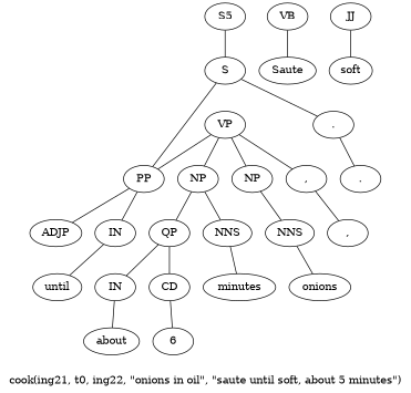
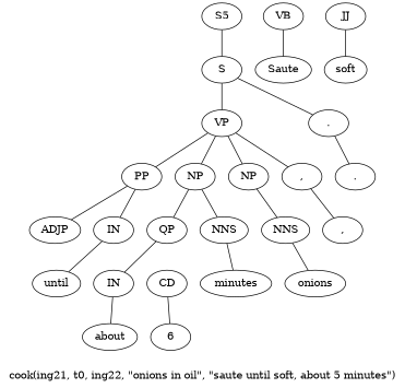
  graph {
    label="cook(ing21, t0, ing22, \"onions in oil\", \"saute until soft, about 5 minutes\")"
    n1 [label=S5]
    n2 [label=S]
    n3 [label=VP]
    n4 [label="."]
    n5 [label=NP]
    n6 [label=PP]
    n7 [label=","]
    n8 [label=NP]
    n9 [label="."]
    n10 [label=VB]
    n11 [label=Saute]
    n12 [label=NNS]
    n13 [label=IN]
    n14 [label=ADJP]
    n15 [label=","]
    n16 [label=QP]
    n17 [label=NNS]
    n18 [label=onions]
    n19 [label=until]
    n20 [label=JJ]
    n21 [label=soft]
    n22 [label=IN]
    n23 [label=CD]
    n24 [label=minutes]
    n25 [label=about]
    n26 [label=6]
    n1 -- n2
-   n2 -- n6
+   n2 -- n3
    n2 -- n4
    n3 -- n5
    n3 -- n6
    n3 -- n7
    n3 -- n8
    n4 -- n9
    n5 -- n12
    n6 -- n13
    n6 -- n14
    n7 -- n15
    n8 -- n16
    n8 -- n17
    n10 -- n11
    n12 -- n18
    n13 -- n19
    n16 -- n22
-   n16 -- n23
    n17 -- n24
    n20 -- n21
    n22 -- n25
    n23 -- n26
  }
